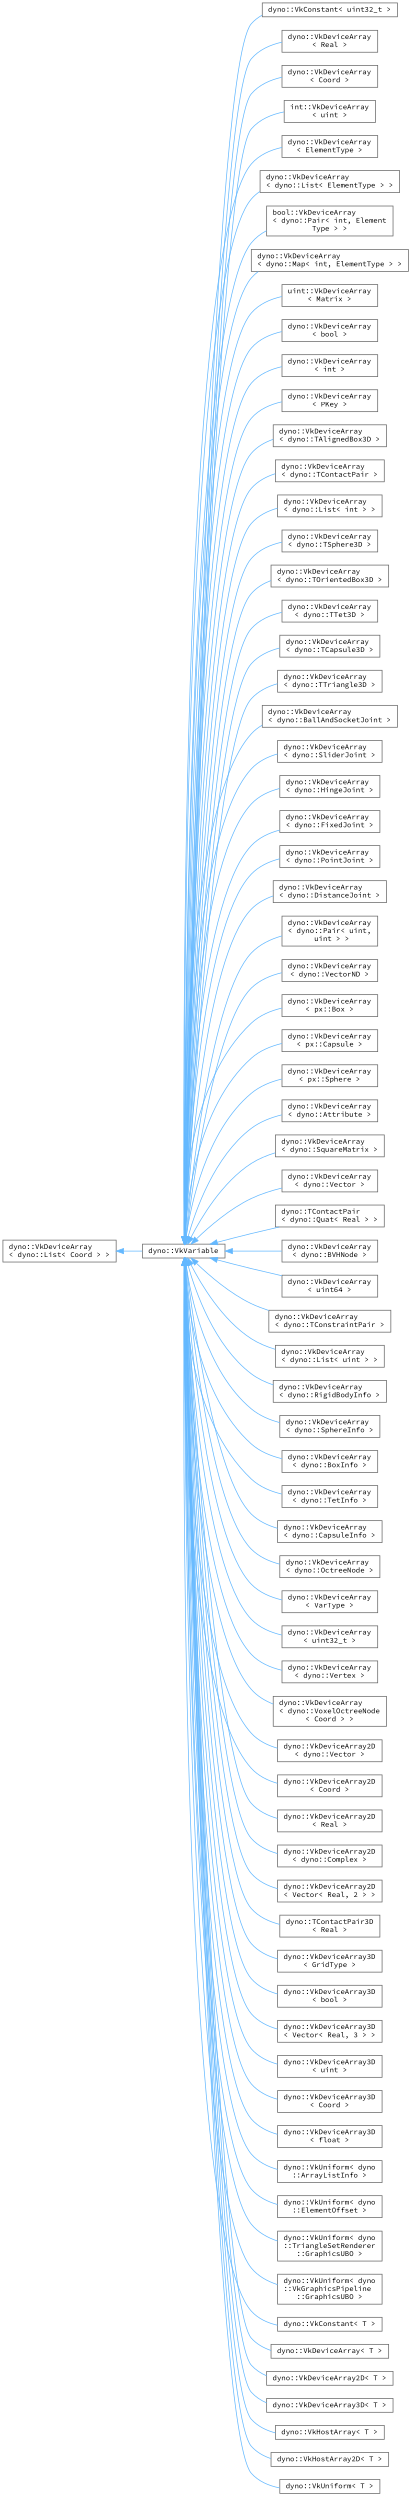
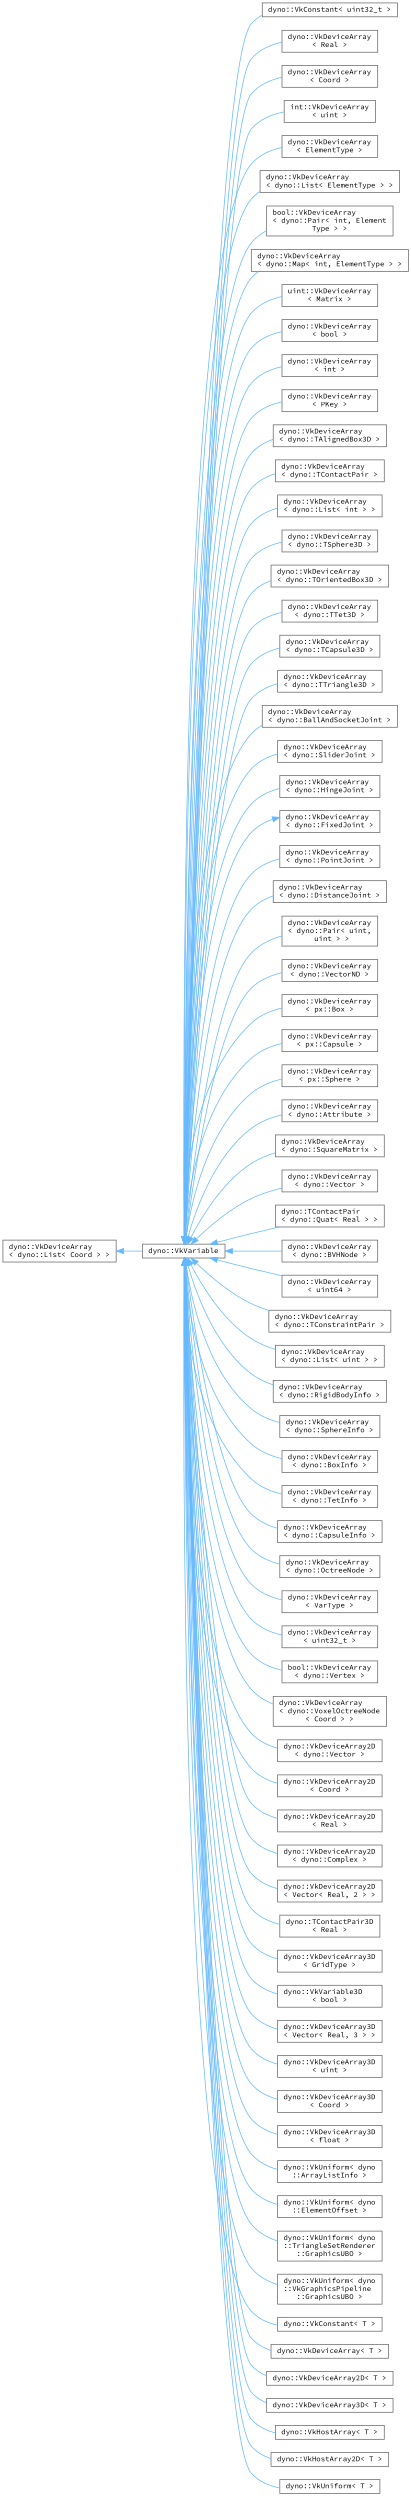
  digraph {
    fontname="Source Code Pro"
    rankdir=LR
    node [color=grey40 fillcolor=white fontname="Source Code Pro" fontsize=10 shape=box style=filled]
    edge [color=steelblue1 dir=back fontname="Source Code Pro" fontsize=10 labelfontname=Helvetica labelfontsize=10 style=solid]
    n1 [height=0.2 label="dyno::VkVariable" width=0.4]
    n2 [height=0.2 label="dyno::VkConstant\< uint32_t \>" width=0.4]
    n3 [height=0.2 label="dyno::VkDeviceArray\l\< Real \>" width=0.4]
    n4 [height=0.2 label="dyno::VkDeviceArray\l\< Coord \>" width=0.4]
    n5 [height=0.2 label="int::VkDeviceArray\l\< uint \>" width=0.4]
    n6 [height=0.2 label="dyno::VkDeviceArray\l\< ElementType \>" width=0.4]
    n7 [height=0.2 label="dyno::VkDeviceArray\l\< dyno::List\< ElementType \> \>" width=0.4]
    n8 [height=0.2 label="bool::VkDeviceArray\l\< dyno::Pair\< int, Element\lType \> \>" width=0.4]
    n9 [height=0.2 label="dyno::VkDeviceArray\l\< dyno::Map\< int, ElementType \> \>" width=0.4]
    n10 [height=0.2 label="uint::VkDeviceArray\l\< Matrix \>" width=0.4]
    n11 [height=0.2 label="dyno::VkDeviceArray\l\< bool \>" width=0.4]
    n12 [height=0.2 label="dyno::VkDeviceArray\l\< int \>" width=0.4]
    n13 [height=0.2 label="dyno::VkDeviceArray\l\< PKey \>" width=0.4]
    n14 [height=0.2 label="dyno::VkDeviceArray\l\< dyno::TAlignedBox3D \>" width=0.4]
    n15 [height=0.2 label="dyno::VkDeviceArray\l\< dyno::TContactPair \>" width=0.4]
    n16 [height=0.2 label="dyno::VkDeviceArray\l\< dyno::List\< int \> \>" width=0.4]
    n17 [height=0.2 label="dyno::VkDeviceArray\l\< dyno::TSphere3D \>" width=0.4]
    n18 [height=0.2 label="dyno::VkDeviceArray\l\< dyno::TOrientedBox3D \>" width=0.4]
    n19 [height=0.2 label="dyno::VkDeviceArray\l\< dyno::TTet3D \>" width=0.4]
    n20 [height=0.2 label="dyno::VkDeviceArray\l\< dyno::TCapsule3D \>" width=0.4]
    n21 [height=0.2 label="dyno::VkDeviceArray\l\< dyno::TTriangle3D \>" width=0.4]
    n22 [height=0.2 label="dyno::VkDeviceArray\l\< dyno::BallAndSocketJoint \>" width=0.4]
    n23 [height=0.2 label="dyno::VkDeviceArray\l\< dyno::SliderJoint \>" width=0.4]
    n24 [height=0.2 label="dyno::VkDeviceArray\l\< dyno::HingeJoint \>" width=0.4]
    n25 [height=0.2 label="dyno::VkDeviceArray\l\< dyno::FixedJoint \>" width=0.4]
    n26 [height=0.2 label="dyno::VkDeviceArray\l\< dyno::PointJoint \>" width=0.4]
    n27 [height=0.2 label="dyno::VkDeviceArray\l\< dyno::DistanceJoint \>" width=0.4]
    n28 [height=0.2 label="dyno::VkDeviceArray\l\< dyno::Pair\< uint,\l uint \> \>" width=0.4]
    n29 [height=0.2 label="dyno::VkDeviceArray\l\< dyno::VectorND \>" width=0.4]
    n30 [height=0.2 label="dyno::VkDeviceArray\l\< px::Box \>" width=0.4]
    n31 [height=0.2 label="dyno::VkDeviceArray\l\< px::Capsule \>" width=0.4]
    n32 [height=0.2 label="dyno::VkDeviceArray\l\< px::Sphere \>" width=0.4]
    n33 [height=0.2 label="dyno::VkDeviceArray\l\< dyno::Attribute \>" width=0.4]
    n34 [height=0.2 label="dyno::VkDeviceArray\l\< dyno::SquareMatrix \>" width=0.4]
    n35 [height=0.2 label="dyno::VkDeviceArray\l\< dyno::Vector \>" width=0.4]
    n36 [height=0.2 label="dyno::TContactPair\l\< dyno::Quat\< Real \> \>" width=0.4]
    n37 [height=0.2 label="dyno::VkDeviceArray\l\< dyno::BVHNode \>" width=0.4]
    n38 [height=0.2 label="dyno::VkDeviceArray\l\< uint64 \>" width=0.4]
    n39 [height=0.2 label="dyno::VkDeviceArray\l\< dyno::TConstraintPair \>" width=0.4]
    n40 [height=0.2 label="dyno::VkDeviceArray\l\< dyno::List\< uint \> \>" width=0.4]
    n41 [height=0.2 label="dyno::VkDeviceArray\l\< dyno::RigidBodyInfo \>" width=0.4]
    n42 [height=0.2 label="dyno::VkDeviceArray\l\< dyno::SphereInfo \>" width=0.4]
    n43 [height=0.2 label="dyno::VkDeviceArray\l\< dyno::BoxInfo \>" width=0.4]
    n44 [height=0.2 label="dyno::VkDeviceArray\l\< dyno::TetInfo \>" width=0.4]
    n45 [height=0.2 label="dyno::VkDeviceArray\l\< dyno::CapsuleInfo \>" width=0.4]
    n46 [height=0.2 label="dyno::VkDeviceArray\l\< dyno::OctreeNode \>" width=0.4]
    n47 [height=0.2 label="dyno::VkDeviceArray\l\< VarType \>" width=0.4]
    n48 [height=0.2 label="dyno::VkDeviceArray\l\< uint32_t \>" width=0.4]
-   n49 [height=0.2 label="dyno::VkDeviceArray\l\< dyno::Vertex \>" width=0.4]
+   n49 [height=0.2 label="bool::VkDeviceArray\l\< dyno::Vertex \>" width=0.4]
    n50 [height=0.2 label="dyno::VkDeviceArray\l\< dyno::VoxelOctreeNode\l\< Coord \> \>" width=0.4]
    n51 [height=0.2 label="dyno::VkDeviceArray2D\l\< dyno::Vector \>" width=0.4]
    n52 [height=0.2 label="dyno::VkDeviceArray2D\l\< Coord \>" width=0.4]
    n53 [height=0.2 label="dyno::VkDeviceArray2D\l\< Real \>" width=0.4]
    n54 [height=0.2 label="dyno::VkDeviceArray2D\l\< dyno::Complex \>" width=0.4]
    n55 [height=0.2 label="dyno::VkDeviceArray2D\l\< Vector\< Real, 2 \> \>" width=0.4]
    n56 [height=0.2 label="dyno::TContactPair3D\l\< Real \>" width=0.4]
    n57 [height=0.2 label="dyno::VkDeviceArray3D\l\< GridType \>" width=0.4]
-   n58 [height=0.2 label="dyno::VkDeviceArray3D\l\< bool \>" width=0.4]
+   n58 [height=0.2 label="dyno::VkVariable3D\l\< bool \>" width=0.4]
    n59 [height=0.2 label="dyno::VkDeviceArray3D\l\< Vector\< Real, 3 \> \>" width=0.4]
    n60 [height=0.2 label="dyno::VkDeviceArray3D\l\< uint \>" width=0.4]
    n61 [height=0.2 label="dyno::VkDeviceArray3D\l\< Coord \>" width=0.4]
    n62 [height=0.2 label="dyno::VkDeviceArray3D\l\< float \>" width=0.4]
    n63 [height=0.2 label="dyno::VkUniform\< dyno\l::ArrayListInfo \>" width=0.4]
    n64 [height=0.2 label="dyno::VkUniform\< dyno\l::ElementOffset \>" width=0.4]
    n65 [height=0.2 label="dyno::VkUniform\< dyno\l::TriangleSetRenderer\l::GraphicsUBO \>" width=0.4]
    n66 [height=0.2 label="dyno::VkUniform\< dyno\l::VkGraphicsPipeline\l::GraphicsUBO \>" width=0.4]
    n67 [height=0.2 label="dyno::VkConstant\< T \>" width=0.4]
    n68 [height=0.2 label="dyno::VkDeviceArray\< T \>" width=0.4]
    n69 [height=0.2 label="dyno::VkDeviceArray2D\< T \>" width=0.4]
    n70 [height=0.2 label="dyno::VkDeviceArray3D\< T \>" width=0.4]
    n71 [height=0.2 label="dyno::VkHostArray\< T \>" width=0.4]
    n72 [height=0.2 label="dyno::VkHostArray2D\< T \>" width=0.4]
    n73 [height=0.2 label="dyno::VkUniform\< T \>" width=0.4]
    n74 [height=0.2 label="dyno::VkDeviceArray\l\< dyno::List\< Coord \> \>" width=0.4]
    n1 -> n2
    n1 -> n3
    n1 -> n4
    n1 -> n5
    n1 -> n6
    n1 -> n7
    n1 -> n8
    n1 -> n9
    n1 -> n10
    n1 -> n11
    n1 -> n12
    n1 -> n13
    n1 -> n14
    n1 -> n15
    n1 -> n16
    n1 -> n17
    n1 -> n18
    n1 -> n19
    n1 -> n20
    n1 -> n21
    n1 -> n22
    n1 -> n23
    n1 -> n24
-   n1 -> n25
+   n25 -> n1
    n1 -> n26
    n1 -> n27
    n1 -> n28
    n1 -> n29
    n1 -> n30
    n1 -> n31
    n1 -> n32
    n1 -> n33
    n1 -> n34
    n1 -> n35
    n1 -> n36
    n1 -> n37
    n1 -> n38
    n1 -> n39
    n1 -> n40
    n1 -> n41
    n1 -> n42
    n1 -> n43
    n1 -> n44
    n1 -> n45
    n1 -> n46
    n1 -> n47
    n1 -> n48
    n1 -> n49
    n1 -> n50
    n1 -> n51
    n1 -> n52
    n1 -> n53
    n1 -> n54
    n1 -> n55
    n1 -> n56
    n1 -> n57
    n1 -> n58
    n1 -> n59
    n1 -> n60
    n1 -> n61
    n1 -> n62
    n1 -> n63
    n1 -> n64
    n1 -> n65
    n1 -> n66
    n1 -> n67
    n1 -> n68
    n1 -> n69
    n1 -> n70
    n1 -> n71
    n1 -> n72
    n1 -> n73
    n74 -> n1
  }
